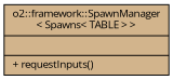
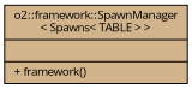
  digraph {
    fontname="Open Sans"
-   n1 [color=black fillcolor=tan fontcolor=black fontname="Open Sans" fontsize=10 height=0.2 label="{o2::framework::SpawnManager\l\< Spawns\< TABLE \> \>\n||+ requestInputs()\l}" shape=record style=filled width=0.4]
+   n1 [color=black fillcolor=tan fontcolor=black fontname="Open Sans" fontsize=10 height=0.2 label="{o2::framework::SpawnManager\l\< Spawns\< TABLE \> \>\n||+ framework()\l}" shape=record style=filled width=0.4]
  }
